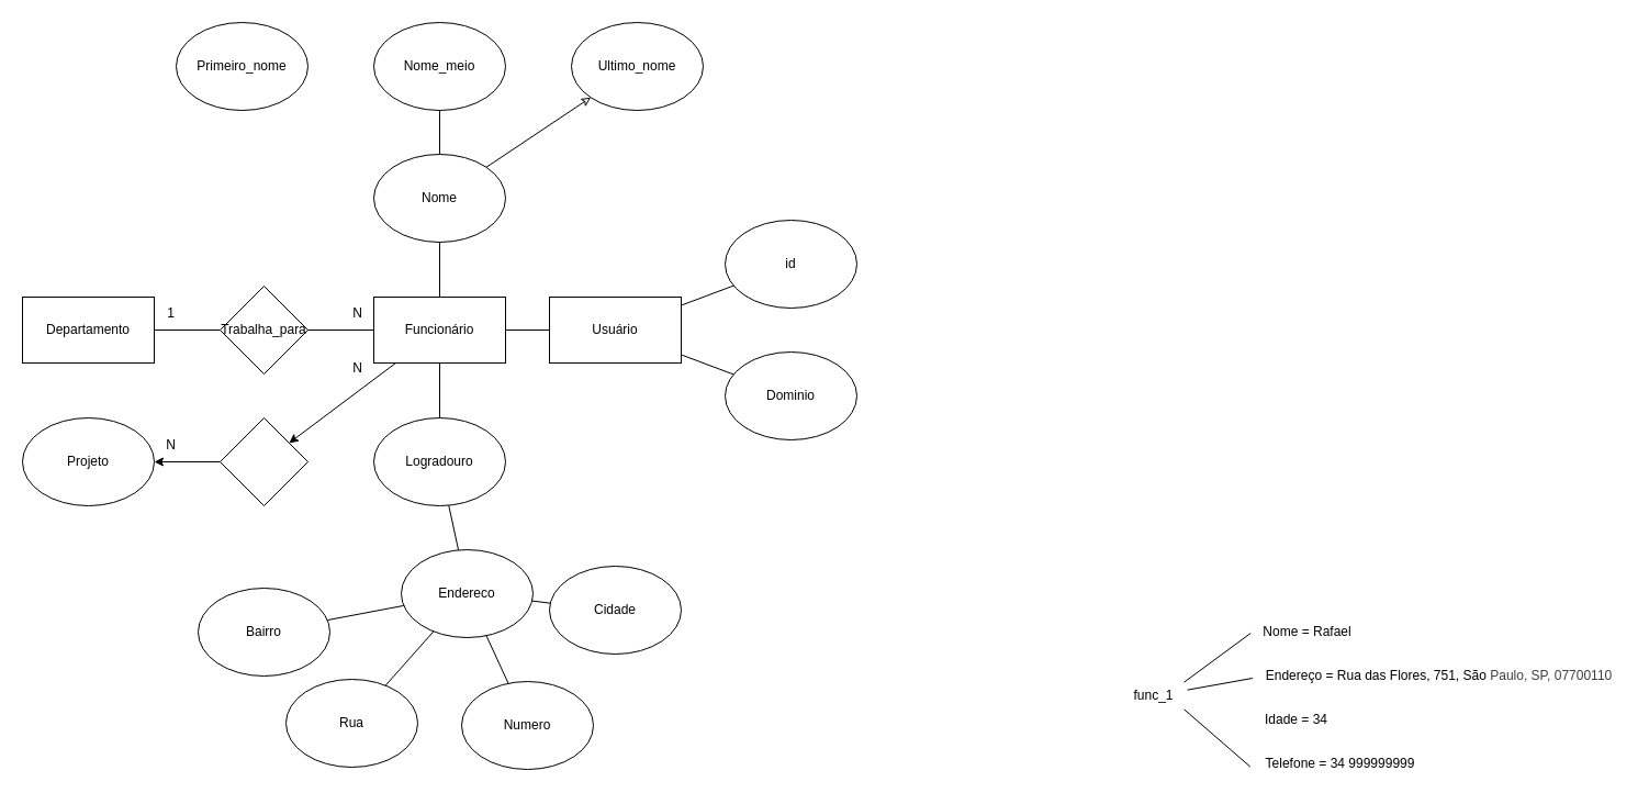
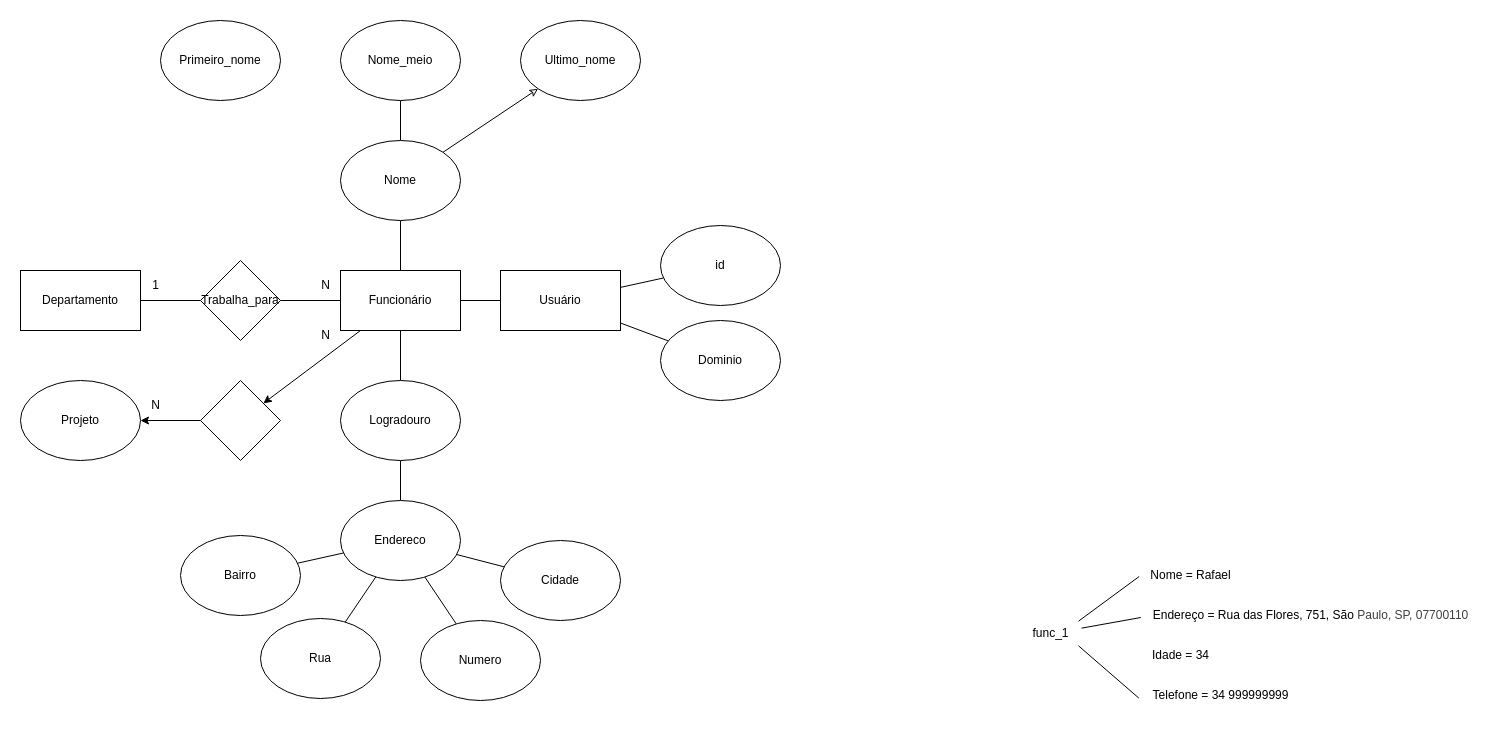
  <mxCell id="0" />
  <mxCell id="1" parent="0" />
  <mxCell id="2" style="edgeStyle=none;html=1;endArrow=none;endFill=0;" edge="1" parent="1" source="5" target="11"><mxGeometry relative="1" as="geometry" /></mxCell>
  <mxCell id="3" style="edgeStyle=none;html=1;endArrow=classic;endFill=0;" edge="1" parent="1" source="5" target="12"><mxGeometry relative="1" as="geometry" /></mxCell>
  <mxCell id="4" style="edgeStyle=none;html=1;endArrow=none;endFill=0;" edge="1" parent="1" source="5" target="9"><mxGeometry relative="1" as="geometry" /></mxCell>
  <mxCell id="5" value="Nome" style="ellipse;whiteSpace=wrap;html=1;" vertex="1" parent="1"><mxGeometry x="340" y="140" width="120" height="80" as="geometry" /></mxCell>
  <mxCell id="6" style="edgeStyle=none;html=1;endArrow=none;endFill=0;" edge="1" parent="1" source="9" target="34"><mxGeometry relative="1" as="geometry" /></mxCell>
  <mxCell id="7" style="edgeStyle=none;html=1;entryX=0;entryY=0.5;entryDx=0;entryDy=0;endArrow=none;endFill=0;" edge="1" parent="1" source="9" target="40"><mxGeometry relative="1" as="geometry" /></mxCell>
  <mxCell id="8" style="edgeStyle=none;html=1;" edge="1" parent="1" source="9" target="44"><mxGeometry relative="1" as="geometry" /></mxCell>
  <mxCell id="9" value="Funcionário" style="rounded=0;whiteSpace=wrap;html=1;" vertex="1" parent="1"><mxGeometry x="340" y="270" width="120" height="60" as="geometry" /></mxCell>
  <mxCell id="10" value="Primeiro_nome" style="ellipse;whiteSpace=wrap;html=1;" vertex="1" parent="1"><mxGeometry x="160" y="20" width="120" height="80" as="geometry" /></mxCell>
  <mxCell id="11" value="Nome_meio" style="ellipse;whiteSpace=wrap;html=1;" vertex="1" parent="1"><mxGeometry x="340" y="20" width="120" height="80" as="geometry" /></mxCell>
  <mxCell id="12" value="Ultimo_nome" style="ellipse;whiteSpace=wrap;html=1;" vertex="1" parent="1"><mxGeometry x="520" y="20" width="120" height="80" as="geometry" /></mxCell>
  <mxCell id="13" style="edgeStyle=none;html=1;endArrow=none;endFill=0;" edge="1" parent="1" source="14" target="24"><mxGeometry relative="1" as="geometry" /></mxCell>
- <mxCell id="14" value="Endereco" style="ellipse;whiteSpace=wrap;html=1;" vertex="1" parent="1"><mxGeometry x="365" y="500" width="120" height="80" as="geometry" /></mxCell>
+ <mxCell id="14" value="Endereco" style="ellipse;whiteSpace=wrap;html=1;" vertex="1" parent="1"><mxGeometry x="340" y="500" width="120" height="80" as="geometry" /></mxCell>
  <mxCell id="15" style="edgeStyle=none;html=1;endArrow=none;endFill=0;" edge="1" parent="1" source="16" target="14"><mxGeometry relative="1" as="geometry" /></mxCell>
  <mxCell id="16" value="Rua" style="ellipse;whiteSpace=wrap;html=1;" vertex="1" parent="1"><mxGeometry x="260" y="618" width="120" height="80" as="geometry" /></mxCell>
  <mxCell id="17" style="edgeStyle=none;html=1;endArrow=none;endFill=0;" edge="1" parent="1" source="18" target="14"><mxGeometry relative="1" as="geometry" /></mxCell>
  <mxCell id="18" value="Numero" style="ellipse;whiteSpace=wrap;html=1;" vertex="1" parent="1"><mxGeometry x="420" y="620" width="120" height="80" as="geometry" /></mxCell>
  <mxCell id="19" style="edgeStyle=none;html=1;endArrow=none;endFill=0;" edge="1" parent="1" source="20" target="14"><mxGeometry relative="1" as="geometry" /></mxCell>
  <mxCell id="20" value="Bairro" style="ellipse;whiteSpace=wrap;html=1;" vertex="1" parent="1"><mxGeometry x="180" y="535" width="120" height="80" as="geometry" /></mxCell>
  <mxCell id="21" style="edgeStyle=none;html=1;endArrow=none;endFill=0;" edge="1" parent="1" source="22" target="14"><mxGeometry relative="1" as="geometry" /></mxCell>
- <mxCell id="22" value="Cidade" style="ellipse;whiteSpace=wrap;html=1;" vertex="1" parent="1"><mxGeometry x="500" y="515" width="120" height="80" as="geometry" /></mxCell>
+ <mxCell id="22" value="Cidade" style="ellipse;whiteSpace=wrap;html=1;" vertex="1" parent="1"><mxGeometry x="500" y="540" width="120" height="80" as="geometry" /></mxCell>
  <mxCell id="23" style="edgeStyle=none;html=1;endArrow=none;endFill=0;" edge="1" parent="1" source="24" target="9"><mxGeometry relative="1" as="geometry" /></mxCell>
  <mxCell id="24" value="Logradouro" style="ellipse;whiteSpace=wrap;html=1;" vertex="1" parent="1"><mxGeometry x="340" y="380" width="120" height="80" as="geometry" /></mxCell>
  <mxCell id="25" style="edgeStyle=none;html=1;endArrow=none;endFill=0;entryX=-0.013;entryY=0.533;entryDx=0;entryDy=0;entryPerimeter=0;exitX=0.967;exitY=0.089;exitDx=0;exitDy=0;exitPerimeter=0;" edge="1" parent="1" source="28" target="29"><mxGeometry relative="1" as="geometry" /></mxCell>
  <mxCell id="26" style="edgeStyle=none;html=1;endArrow=none;endFill=0;entryX=0.001;entryY=0.567;entryDx=0;entryDy=0;entryPerimeter=0;exitX=1.017;exitY=0.322;exitDx=0;exitDy=0;exitPerimeter=0;" edge="1" parent="1" source="28" target="30"><mxGeometry relative="1" as="geometry" /></mxCell>
  <mxCell id="27" style="edgeStyle=none;html=1;endArrow=none;endFill=0;entryX=-0.01;entryY=0.589;entryDx=0;entryDy=0;entryPerimeter=0;exitX=0.967;exitY=0.911;exitDx=0;exitDy=0;exitPerimeter=0;" edge="1" parent="1" source="28" target="32"><mxGeometry relative="1" as="geometry" /></mxCell>
  <mxCell id="28" value="func_1" style="text;html=1;align=center;verticalAlign=middle;resizable=0;points=[];autosize=1;strokeColor=none;fillColor=none;" vertex="1" parent="1"><mxGeometry x="1020" y="618" width="60" height="30" as="geometry" /></mxCell>
  <mxCell id="29" value="Nome = Rafael" style="text;html=1;align=center;verticalAlign=middle;resizable=0;points=[];autosize=1;strokeColor=none;fillColor=none;" vertex="1" parent="1"><mxGeometry x="1140" y="560" width="100" height="30" as="geometry" /></mxCell>
  <mxCell id="30" value="Endereço = Rua das Flores, 751, São&amp;nbsp;&lt;span style=&quot;color: rgb(63, 63, 63); background-color: transparent;&quot;&gt;Paulo, SP, 07700110&lt;/span&gt;" style="text;html=1;align=center;verticalAlign=middle;resizable=0;points=[];autosize=1;strokeColor=none;fillColor=none;" vertex="1" parent="1"><mxGeometry x="1140" y="600" width="340" height="30" as="geometry" /></mxCell>
  <mxCell id="31" value="Idade = 34" style="text;html=1;align=center;verticalAlign=middle;resizable=0;points=[];autosize=1;strokeColor=none;fillColor=none;" vertex="1" parent="1"><mxGeometry x="1140" y="640" width="80" height="30" as="geometry" /></mxCell>
  <mxCell id="32" value="Telefone = 34 999999999" style="text;html=1;align=center;verticalAlign=middle;resizable=0;points=[];autosize=1;strokeColor=none;fillColor=none;" vertex="1" parent="1"><mxGeometry x="1140" y="680" width="160" height="30" as="geometry" /></mxCell>
  <mxCell id="33" style="edgeStyle=none;html=1;endArrow=none;endFill=0;" edge="1" parent="1" source="34" target="35"><mxGeometry relative="1" as="geometry" /></mxCell>
  <mxCell id="34" value="Trabalha_para" style="rhombus;whiteSpace=wrap;html=1;" vertex="1" parent="1"><mxGeometry x="200" y="260" width="80" height="80" as="geometry" /></mxCell>
  <mxCell id="35" value="Departamento" style="rounded=0;whiteSpace=wrap;html=1;" vertex="1" parent="1"><mxGeometry x="20" y="270" width="120" height="60" as="geometry" /></mxCell>
  <mxCell id="36" value="1" style="text;html=1;align=center;verticalAlign=middle;resizable=0;points=[];autosize=1;strokeColor=none;fillColor=none;" vertex="1" parent="1"><mxGeometry x="140" y="270" width="30" height="30" as="geometry" /></mxCell>
  <mxCell id="37" value="N" style="text;html=1;align=center;verticalAlign=middle;resizable=0;points=[];autosize=1;strokeColor=none;fillColor=none;" vertex="1" parent="1"><mxGeometry x="310" y="270" width="30" height="30" as="geometry" /></mxCell>
  <mxCell id="38" style="edgeStyle=none;html=1;endArrow=none;endFill=0;" edge="1" parent="1" source="40" target="41"><mxGeometry relative="1" as="geometry" /></mxCell>
  <mxCell id="39" style="edgeStyle=none;html=1;endArrow=none;endFill=0;" edge="1" parent="1" source="40" target="42"><mxGeometry relative="1" as="geometry" /></mxCell>
  <mxCell id="40" value="Usuário" style="rounded=0;whiteSpace=wrap;html=1;" vertex="1" parent="1"><mxGeometry x="500" y="270" width="120" height="60" as="geometry" /></mxCell>
- <mxCell id="41" value="id" style="ellipse;whiteSpace=wrap;html=1;" vertex="1" parent="1"><mxGeometry x="660" y="200" width="120" height="80" as="geometry" /></mxCell>
+ <mxCell id="41" value="id" style="ellipse;whiteSpace=wrap;html=1;" vertex="1" parent="1"><mxGeometry x="660" y="225" width="120" height="80" as="geometry" /></mxCell>
  <mxCell id="42" value="Dominio" style="ellipse;whiteSpace=wrap;html=1;" vertex="1" parent="1"><mxGeometry x="660" y="320" width="120" height="80" as="geometry" /></mxCell>
  <mxCell id="43" style="edgeStyle=none;html=1;" edge="1" parent="1" source="44" target="45"><mxGeometry relative="1" as="geometry" /></mxCell>
  <mxCell id="44" value="" style="rhombus;whiteSpace=wrap;html=1;" vertex="1" parent="1"><mxGeometry x="200" y="380" width="80" height="80" as="geometry" /></mxCell>
  <mxCell id="45" value="Projeto" style="ellipse;whiteSpace=wrap;html=1;" vertex="1" parent="1"><mxGeometry x="20" y="380" width="120" height="80" as="geometry" /></mxCell>
  <mxCell id="46" value="N" style="text;html=1;align=center;verticalAlign=middle;resizable=0;points=[];autosize=1;strokeColor=none;fillColor=none;" vertex="1" parent="1"><mxGeometry x="140" y="390" width="30" height="30" as="geometry" /></mxCell>
  <mxCell id="47" value="N" style="text;html=1;align=center;verticalAlign=middle;resizable=0;points=[];autosize=1;strokeColor=none;fillColor=none;" vertex="1" parent="1"><mxGeometry x="310" y="320" width="30" height="30" as="geometry" /></mxCell>
